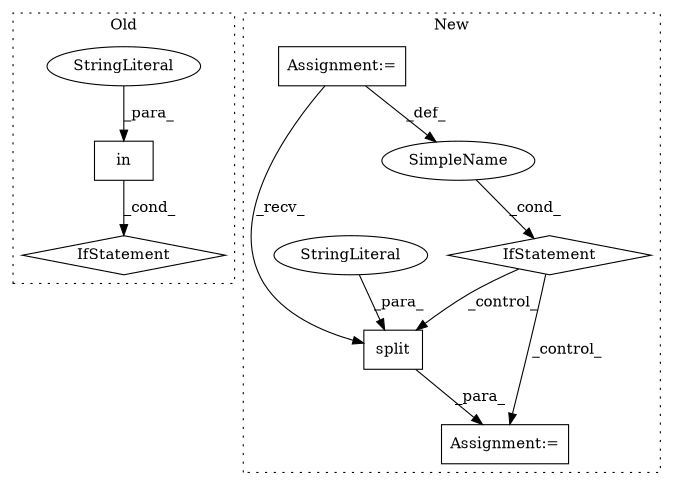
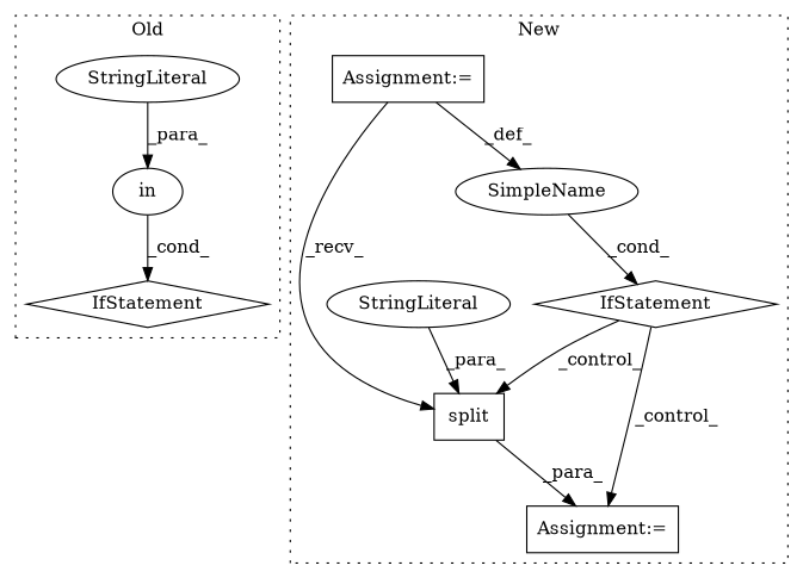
  digraph {
    node [a=25 l=3 s=3578 shape=box]
-   n1 [a=105 l=15 label=in]
+   n1 [a=105 l=15 label=in shape=ellipse]
    n2 [label=IfStatement s=3594 shape=diamond]
    n3 [a=45 l=7 label=StringLiteral shape=ellipse]
    n4 [a=32 l="6,1" label=split s="3238,3247"]
    n5 [a=45 label=StringLiteral s=3244 shape=ellipse]
    n6 [a=7 l=2 label="Assignment:=" s=3229]
    n7 [a=42 label=SimpleName shape=ellipse l="" s=""]
    n8 [l="8,2" label=IfStatement s="3168,3189" shape=diamond]
    n9 [a=7 l=2 label="Assignment:=" s=2921]
    subgraph cluster_1 {
      label=Old
      style=dotted
      n1
      n2
      n3
    }
    subgraph cluster_2 {
      label=New
      style=dotted
      n4
      n5
      n6
      n7
      n8
      n9
    }
    n1 -> n2 [label=_cond_]
    n3 -> n1 [label=_para_]
    n4 -> n6 [label=_para_]
    n5 -> n4 [label=_para_]
    n7 -> n8 [label=_cond_]
    n8 -> n4 [label=_control_]
    n8 -> n6 [label=_control_]
    n9 -> n4 [label=_recv_]
    n9 -> n7 [label=_def_]
  }
